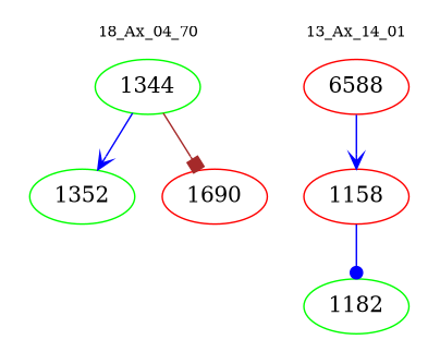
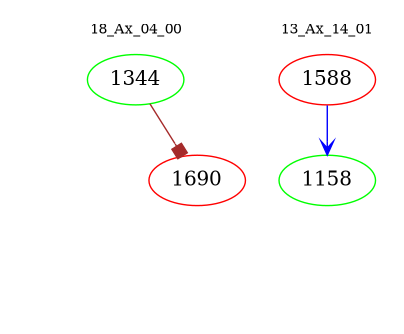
  digraph {
    node [color=green]
    edge [arrowhead=vee color=blue]
    n1 [label=1344]
-   n2 [label=1352]
    n3 [color=red label=1690]
-   n4 [color=red label=1158]
-   n5 [color=red label=6588]
-   n6 [label=1182]
+   n4 [label=1158]
+   n5 [color=red label=1588]
    subgraph cluster_1 {
      color=white
      fontsize=10
-     label="18_Ax_04_70"
+     label="18_Ax_04_00"
      n1
-     n2
      n3
    }
    subgraph cluster_2 {
      color=white
      fontsize=10
      label="13_Ax_14_01"
      n4
      n5
-     n6
    }
-   n1 -> n2
    n1 -> n3 [arrowhead=box color=brown]
-   n4 -> n6 [arrowhead=dot]
    n5 -> n4
  }
